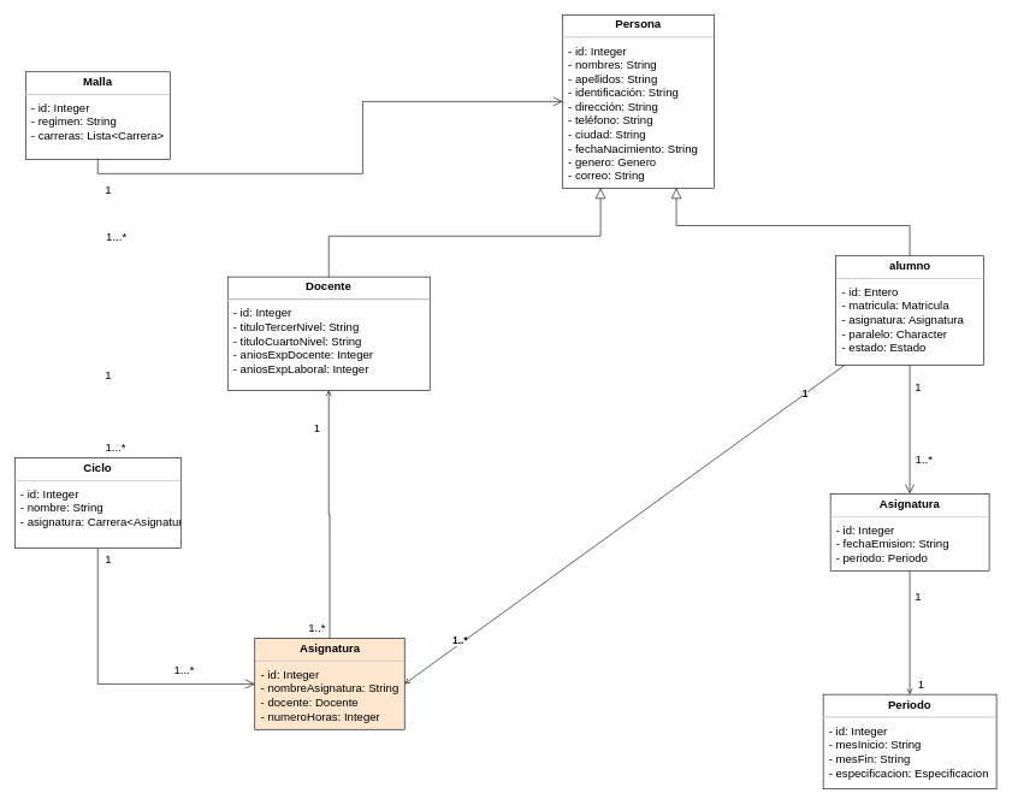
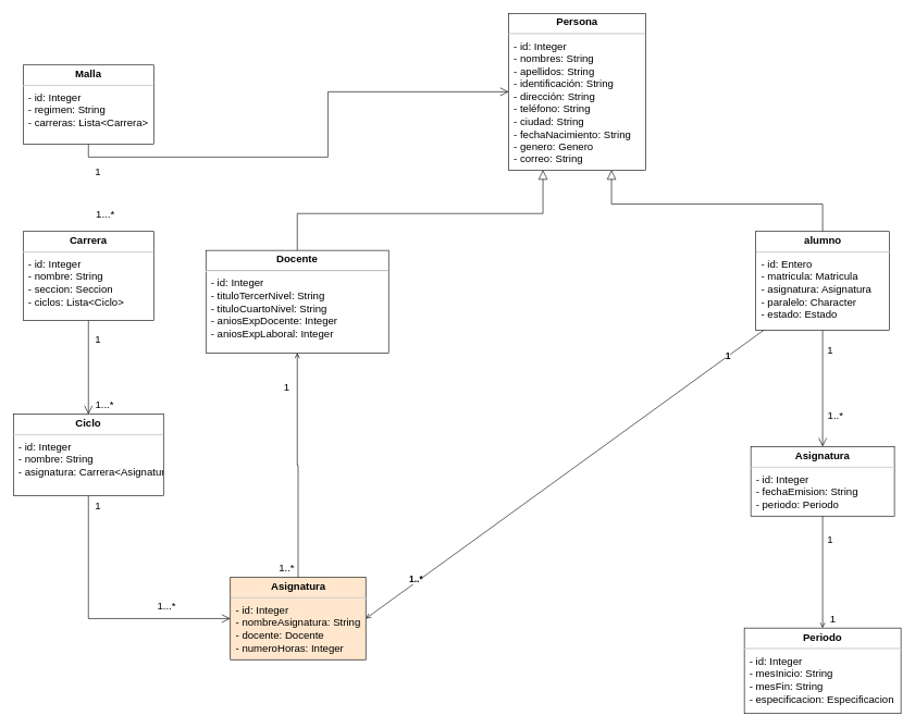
  <mxCell id="0" />
  <mxCell id="1" parent="0" />
  <mxCell id="2" value="&lt;p style=&quot;margin: 4px 0px 0px ; text-align: center ; font-size: 16px&quot;&gt;&lt;b&gt;&lt;font style=&quot;font-size: 16px&quot;&gt;&lt;font style=&quot;vertical-align: inherit;&quot;&gt;&lt;font style=&quot;vertical-align: inherit;&quot;&gt;Persona&lt;/font&gt;&lt;/font&gt;&lt;/font&gt;&lt;/b&gt;&lt;/p&gt;&lt;hr style=&quot;font-size: 16px&quot;&gt;&lt;p style=&quot;margin: 0px 0px 0px 8px ; font-size: 16px&quot;&gt;&lt;font style=&quot;vertical-align: inherit;&quot;&gt;&lt;font style=&quot;vertical-align: inherit;&quot;&gt;- id: Integer&lt;/font&gt;&lt;/font&gt;&lt;/p&gt;&lt;p style=&quot;margin: 0px 0px 0px 8px ; font-size: 16px&quot;&gt;&lt;font style=&quot;vertical-align: inherit;&quot;&gt;&lt;font style=&quot;vertical-align: inherit;&quot;&gt;- nombres: String&lt;/font&gt;&lt;/font&gt;&lt;/p&gt;&lt;p style=&quot;margin: 0px 0px 0px 8px ; font-size: 16px&quot;&gt;&lt;font style=&quot;vertical-align: inherit;&quot;&gt;&lt;font style=&quot;vertical-align: inherit;&quot;&gt;- apellidos: String&lt;/font&gt;&lt;/font&gt;&lt;/p&gt;&lt;p style=&quot;margin: 0px 0px 0px 8px ; font-size: 16px&quot;&gt;&lt;font style=&quot;vertical-align: inherit;&quot;&gt;&lt;font style=&quot;vertical-align: inherit;&quot;&gt;- identificación: String&lt;/font&gt;&lt;/font&gt;&lt;/p&gt;&lt;p style=&quot;margin: 0px 0px 0px 8px ; font-size: 16px&quot;&gt;&lt;font style=&quot;vertical-align: inherit;&quot;&gt;&lt;font style=&quot;vertical-align: inherit;&quot;&gt;- dirección: String&lt;/font&gt;&lt;/font&gt;&lt;/p&gt;&lt;p style=&quot;margin: 0px 0px 0px 8px ; font-size: 16px&quot;&gt;&lt;font style=&quot;vertical-align: inherit;&quot;&gt;&lt;font style=&quot;vertical-align: inherit;&quot;&gt;- teléfono: String&lt;/font&gt;&lt;/font&gt;&lt;/p&gt;&lt;p style=&quot;margin: 0px 0px 0px 8px ; font-size: 16px&quot;&gt;&lt;font style=&quot;vertical-align: inherit;&quot;&gt;&lt;font style=&quot;vertical-align: inherit;&quot;&gt;- ciudad: String&lt;/font&gt;&lt;/font&gt;&lt;/p&gt;&lt;p style=&quot;margin: 0px 0px 0px 8px ; font-size: 16px&quot;&gt;&lt;font style=&quot;vertical-align: inherit;&quot;&gt;&lt;font style=&quot;vertical-align: inherit;&quot;&gt;- fechaNacimiento: String&lt;/font&gt;&lt;/font&gt;&lt;br&gt;&lt;/p&gt;&lt;p style=&quot;margin: 0px 0px 0px 8px ; font-size: 16px&quot;&gt;&lt;font style=&quot;vertical-align: inherit;&quot;&gt;&lt;font style=&quot;vertical-align: inherit;&quot;&gt;- genero: Genero&lt;/font&gt;&lt;/font&gt;&lt;/p&gt;&lt;p style=&quot;margin: 0px 0px 0px 8px ; font-size: 16px&quot;&gt;&lt;font style=&quot;vertical-align: inherit;&quot;&gt;&lt;font style=&quot;vertical-align: inherit;&quot;&gt;- correo: String&lt;/font&gt;&lt;/font&gt;&lt;/p&gt;" style="verticalAlign=top;align=left;overflow=fill;fontSize=12;fontFamily=Helvetica;html=1;" parent="1" vertex="1"><mxGeometry x="779" y="20" width="210" height="240" as="geometry" /></mxCell>
  <mxCell id="3" value="&lt;p style=&quot;margin: 4px 0px 0px ; text-align: center ; font-size: 16px&quot;&gt;&lt;b&gt;Asignatura&lt;/b&gt;&lt;/p&gt;&lt;hr style=&quot;font-size: 16px&quot;&gt;&lt;p style=&quot;margin: 0px 0px 0px 8px ; font-size: 16px&quot;&gt;- id: Integer&lt;/p&gt;&lt;p style=&quot;margin: 0px 0px 0px 8px ; font-size: 16px&quot;&gt;&lt;span&gt;- nombreAsignatura: String&lt;/span&gt;&lt;/p&gt;&lt;p style=&quot;margin: 0px 0px 0px 8px ; font-size: 16px&quot;&gt;- docente: Docente&lt;/p&gt;&lt;p style=&quot;margin: 0px 0px 0px 8px ; font-size: 16px&quot;&gt;- numeroHoras: Integer&lt;/p&gt;" style="verticalAlign=top;align=left;overflow=fill;fontSize=12;fontFamily=Helvetica;html=1;fillColor=#ffe6cc;" parent="1" vertex="1"><mxGeometry x="352.5" y="884" width="207.5" height="126" as="geometry" /></mxCell>
  <mxCell id="4" style="edgeStyle=orthogonalEdgeStyle;rounded=0;orthogonalLoop=1;jettySize=auto;html=1;exitX=0.5;exitY=1;exitDx=0;exitDy=0;endArrow=open;endFill=0;endSize=11;" parent="1" source="5" target="2" edge="1"><mxGeometry relative="1" as="geometry" /></mxCell>
  <mxCell id="5" value="&lt;p style=&quot;margin: 4px 0px 0px ; text-align: center ; font-size: 16px&quot;&gt;&lt;b&gt;&lt;font style=&quot;font-size: 16px&quot;&gt;Malla&lt;/font&gt;&lt;/b&gt;&lt;/p&gt;&lt;hr style=&quot;font-size: 16px&quot;&gt;&lt;p style=&quot;margin: 0px 0px 0px 8px ; font-size: 16px&quot;&gt;- id: Integer&lt;/p&gt;&lt;p style=&quot;margin: 0px 0px 0px 8px ; font-size: 16px&quot;&gt;- regimen: String&lt;/p&gt;&lt;p style=&quot;margin: 0px 0px 0px 8px ; font-size: 16px&quot;&gt;- carreras: Lista&amp;lt;Carrera&amp;gt;&lt;/p&gt;" style="verticalAlign=top;align=left;overflow=fill;fontSize=12;fontFamily=Helvetica;html=1;" parent="1" vertex="1"><mxGeometry x="35" y="99" width="200" height="121" as="geometry" /></mxCell>
+ <mxCell id="6" style="edgeStyle=orthogonalEdgeStyle;rounded=0;orthogonalLoop=1;jettySize=auto;html=1;exitX=0.5;exitY=1;exitDx=0;exitDy=0;endArrow=open;endFill=0;endSize=11;" parent="1" source="7" target="9" edge="1"><mxGeometry relative="1" as="geometry" /></mxCell>
+ <mxCell id="7" value="&lt;p style=&quot;margin: 4px 0px 0px ; text-align: center ; font-size: 16px&quot;&gt;&lt;b&gt;Carrera&lt;/b&gt;&lt;/p&gt;&lt;hr style=&quot;font-size: 16px&quot;&gt;&lt;p style=&quot;margin: 0px 0px 0px 8px ; font-size: 16px&quot;&gt;- id: Integer&lt;/p&gt;&lt;p style=&quot;margin: 0px 0px 0px 8px ; font-size: 16px&quot;&gt;- nombre: String&lt;/p&gt;&lt;p style=&quot;margin: 0px 0px 0px 8px ; font-size: 16px&quot;&gt;- seccion: Seccion&lt;/p&gt;&lt;p style=&quot;margin: 0px 0px 0px 8px ; font-size: 16px&quot;&gt;- ciclos: Lista&amp;lt;Ciclo&amp;gt;&lt;/p&gt;" style="verticalAlign=top;align=left;overflow=fill;fontSize=12;fontFamily=Helvetica;html=1;" parent="1" vertex="1"><mxGeometry x="35" y="354" width="200" height="136" as="geometry" /></mxCell>
  <mxCell id="8" style="edgeStyle=orthogonalEdgeStyle;rounded=0;orthogonalLoop=1;jettySize=auto;html=1;exitX=0.5;exitY=1;exitDx=0;exitDy=0;entryX=0;entryY=0.5;entryDx=0;entryDy=0;endArrow=open;endFill=0;endSize=11;" parent="1" source="9" target="3" edge="1"><mxGeometry relative="1" as="geometry" /></mxCell>
  <mxCell id="9" value="&lt;p style=&quot;margin: 4px 0px 0px ; text-align: center ; font-size: 16px&quot;&gt;&lt;b&gt;Ciclo&lt;/b&gt;&lt;/p&gt;&lt;hr style=&quot;font-size: 16px&quot;&gt;&lt;p style=&quot;margin: 0px 0px 0px 8px ; font-size: 16px&quot;&gt;- id: Integer&lt;/p&gt;&lt;p style=&quot;margin: 0px 0px 0px 8px ; font-size: 16px&quot;&gt;- nombre: String&lt;/p&gt;&lt;p style=&quot;margin: 0px 0px 0px 8px ; font-size: 16px&quot;&gt;- asignatura: Carrera&amp;lt;Asignatura&amp;gt;&lt;/p&gt;" style="verticalAlign=top;align=left;overflow=fill;fontSize=12;fontFamily=Helvetica;html=1;" parent="1" vertex="1"><mxGeometry x="20" y="634" width="230" height="125" as="geometry" /></mxCell>
  <mxCell id="10" style="edgeStyle=orthogonalEdgeStyle;rounded=0;orthogonalLoop=1;jettySize=auto;html=1;exitX=0.5;exitY=0;exitDx=0;exitDy=0;entryX=0.75;entryY=1;entryDx=0;entryDy=0;endArrow=block;endFill=0;endSize=12;" parent="1" source="15" target="2" edge="1"><mxGeometry relative="1" as="geometry" /></mxCell>
  <mxCell id="11" style="edgeStyle=orthogonalEdgeStyle;rounded=0;orthogonalLoop=1;jettySize=auto;html=1;exitX=0.5;exitY=1;exitDx=0;exitDy=0;entryX=0.5;entryY=0;entryDx=0;entryDy=0;endArrow=open;endFill=0;endSize=11;" parent="1" source="15" target="20" edge="1"><mxGeometry relative="1" as="geometry" /></mxCell>
  <mxCell id="12" style="rounded=0;orthogonalLoop=1;jettySize=auto;html=1;entryX=1;entryY=0.5;entryDx=0;entryDy=0;endArrow=open;endFill=0;exitX=0.061;exitY=1;exitDx=0;exitDy=0;exitPerimeter=0;" parent="1" source="15" target="3" edge="1"><mxGeometry relative="1" as="geometry" /></mxCell>
  <mxCell id="13" value="1" style="edgeLabel;html=1;align=center;verticalAlign=middle;resizable=0;points=[];fontSize=14;fontStyle=1" parent="12" vertex="1" connectable="0"><mxGeometry x="-0.819" y="-1" relative="1" as="geometry"><mxPoint as="offset" /></mxGeometry></mxCell>
  <mxCell id="14" value="1..*" style="edgeLabel;html=1;align=center;verticalAlign=middle;resizable=0;points=[];fontSize=14;fontStyle=1" parent="12" vertex="1" connectable="0"><mxGeometry x="0.732" y="-2" relative="1" as="geometry"><mxPoint x="-4" as="offset" /></mxGeometry></mxCell>
  <mxCell id="15" value="&lt;p style=&quot;margin: 4px 0px 0px ; text-align: center ; font-size: 16px&quot;&gt;&lt;b&gt;&lt;font style=&quot;font-size: 16px&quot;&gt;&lt;font style=&quot;vertical-align: inherit;&quot;&gt;&lt;font style=&quot;vertical-align: inherit;&quot;&gt;alumno&lt;/font&gt;&lt;/font&gt;&lt;/font&gt;&lt;/b&gt;&lt;/p&gt;&lt;hr style=&quot;font-size: 16px&quot;&gt;&lt;p style=&quot;margin: 0px 0px 0px 8px ; font-size: 16px&quot;&gt;&lt;font style=&quot;vertical-align: inherit;&quot;&gt;&lt;font style=&quot;vertical-align: inherit;&quot;&gt;- id: Entero&lt;/font&gt;&lt;/font&gt;&lt;/p&gt;&lt;p style=&quot;margin: 0px 0px 0px 8px ; font-size: 16px&quot;&gt;&lt;font style=&quot;vertical-align: inherit;&quot;&gt;&lt;font style=&quot;vertical-align: inherit;&quot;&gt;- matricula: Matricula&lt;/font&gt;&lt;/font&gt;&lt;/p&gt;&lt;p style=&quot;margin: 0px 0px 0px 8px ; font-size: 16px&quot;&gt;&lt;font style=&quot;vertical-align: inherit;&quot;&gt;&lt;font style=&quot;vertical-align: inherit;&quot;&gt;- asignatura: Asignatura&lt;/font&gt;&lt;/font&gt;&lt;/p&gt;&lt;p style=&quot;margin: 0px 0px 0px 8px ; font-size: 16px&quot;&gt;&lt;font style=&quot;vertical-align: inherit;&quot;&gt;&lt;font style=&quot;vertical-align: inherit;&quot;&gt;- paralelo: Character&amp;nbsp;&lt;br&gt;&lt;/font&gt;&lt;/font&gt;&lt;/p&gt;&lt;p style=&quot;margin: 0px 0px 0px 8px ; font-size: 16px&quot;&gt;&lt;font style=&quot;vertical-align: inherit;&quot;&gt;&lt;font style=&quot;vertical-align: inherit;&quot;&gt;- estado: Estado&lt;br&gt;&lt;/font&gt;&lt;/font&gt;&lt;/p&gt;" style="verticalAlign=top;align=left;overflow=fill;fontSize=12;fontFamily=Helvetica;html=1;" parent="1" vertex="1"><mxGeometry x="1157.5" y="354" width="205" height="151" as="geometry" /></mxCell>
  <mxCell id="16" style="edgeStyle=orthogonalEdgeStyle;rounded=0;orthogonalLoop=1;jettySize=auto;html=1;exitX=0.5;exitY=0;exitDx=0;exitDy=0;entryX=0.25;entryY=1;entryDx=0;entryDy=0;endArrow=block;endFill=0;endSize=12;" parent="1" source="18" target="2" edge="1"><mxGeometry relative="1" as="geometry" /></mxCell>
  <mxCell id="17" style="edgeStyle=orthogonalEdgeStyle;rounded=0;orthogonalLoop=1;jettySize=auto;html=1;exitX=0.5;exitY=1;exitDx=0;exitDy=0;entryX=0.5;entryY=0;entryDx=0;entryDy=0;endArrow=none;endFill=0;startArrow=open;startFill=0;" parent="1" source="18" target="3" edge="1"><mxGeometry relative="1" as="geometry" /></mxCell>
  <mxCell id="18" value="&lt;p style=&quot;margin: 4px 0px 0px ; text-align: center ; font-size: 16px&quot;&gt;&lt;b&gt;Docente&lt;/b&gt;&lt;/p&gt;&lt;hr style=&quot;font-size: 16px&quot;&gt;&lt;p style=&quot;margin: 0px 0px 0px 8px ; font-size: 16px&quot;&gt;- id: Integer&lt;/p&gt;&lt;p style=&quot;margin: 0px 0px 0px 8px ; font-size: 16px&quot;&gt;- tituloTercerNivel: String&lt;/p&gt;&lt;p style=&quot;margin: 0px 0px 0px 8px ; font-size: 16px&quot;&gt;- tituloCuartoNivel: String&lt;/p&gt;&lt;p style=&quot;margin: 0px 0px 0px 8px ; font-size: 16px&quot;&gt;- aniosExpDocente: Integer&lt;/p&gt;&lt;p style=&quot;margin: 0px 0px 0px 8px ; font-size: 16px&quot;&gt;- aniosExpLaboral: Integer&lt;/p&gt;" style="verticalAlign=top;align=left;overflow=fill;fontSize=12;fontFamily=Helvetica;html=1;" parent="1" vertex="1"><mxGeometry x="315" y="383" width="280" height="157" as="geometry" /></mxCell>
  <mxCell id="19" style="edgeStyle=orthogonalEdgeStyle;rounded=0;orthogonalLoop=1;jettySize=auto;html=1;exitX=0.5;exitY=1;exitDx=0;exitDy=0;entryX=0.5;entryY=0;entryDx=0;entryDy=0;endArrow=open;endFill=0;startArrow=none;startFill=0;startSize=11;" parent="1" source="20" target="25" edge="1"><mxGeometry relative="1" as="geometry" /></mxCell>
  <mxCell id="20" value="&lt;p style=&quot;margin: 4px 0px 0px ; text-align: center ; font-size: 16px&quot;&gt;&lt;b&gt;&lt;font style=&quot;font-size: 16px&quot;&gt;Asignatura&lt;/font&gt;&lt;/b&gt;&lt;/p&gt;&lt;hr style=&quot;font-size: 16px&quot;&gt;&lt;p style=&quot;margin: 0px 0px 0px 8px ; font-size: 16px&quot;&gt;- id: Integer&lt;/p&gt;&lt;p style=&quot;margin: 0px 0px 0px 8px ; font-size: 16px&quot;&gt;- fechaEmision: String&lt;/p&gt;&lt;p style=&quot;margin: 0px 0px 0px 8px ; font-size: 16px&quot;&gt;- periodo: Periodo&lt;/p&gt;" style="verticalAlign=top;align=left;overflow=fill;fontSize=12;fontFamily=Helvetica;html=1;" parent="1" vertex="1"><mxGeometry x="1150" y="683.5" width="220" height="106.5" as="geometry" /></mxCell>
  <mxCell id="21" value="&lt;font style=&quot;font-size: 16px&quot;&gt;1&lt;/font&gt;" style="text;html=1;strokeColor=none;fillColor=none;align=center;verticalAlign=middle;whiteSpace=wrap;rounded=0;" parent="1" vertex="1"><mxGeometry x="120" y="504" width="60" height="30" as="geometry" /></mxCell>
  <mxCell id="22" value="&lt;font style=&quot;font-size: 16px&quot;&gt;1...*&lt;/font&gt;" style="text;html=1;strokeColor=none;fillColor=none;align=center;verticalAlign=middle;whiteSpace=wrap;rounded=0;" parent="1" vertex="1"><mxGeometry x="130" y="604" width="60" height="30" as="geometry" /></mxCell>
  <mxCell id="23" value="&lt;font style=&quot;font-size: 16px&quot;&gt;1&lt;/font&gt;" style="text;html=1;strokeColor=none;fillColor=none;align=center;verticalAlign=middle;whiteSpace=wrap;rounded=0;" parent="1" vertex="1"><mxGeometry x="120" y="759" width="60" height="30" as="geometry" /></mxCell>
  <mxCell id="24" value="&lt;font style=&quot;font-size: 16px&quot;&gt;1...*&lt;/font&gt;" style="text;html=1;strokeColor=none;fillColor=none;align=center;verticalAlign=middle;whiteSpace=wrap;rounded=0;" parent="1" vertex="1"><mxGeometry x="225" y="911.5" width="60" height="30" as="geometry" /></mxCell>
  <mxCell id="25" value="&lt;p style=&quot;margin: 4px 0px 0px ; text-align: center ; font-size: 16px&quot;&gt;&lt;b&gt;&lt;font style=&quot;font-size: 16px&quot;&gt;Periodo&lt;/font&gt;&lt;/b&gt;&lt;/p&gt;&lt;hr style=&quot;font-size: 16px&quot;&gt;&lt;p style=&quot;margin: 0px 0px 0px 8px ; font-size: 16px&quot;&gt;- id: Integer&lt;/p&gt;&lt;p style=&quot;margin: 0px 0px 0px 8px ; font-size: 16px&quot;&gt;- mesInicio: String&lt;br&gt;&lt;/p&gt;&lt;p style=&quot;margin: 0px 0px 0px 8px ; font-size: 16px&quot;&gt;- mesFin: String&lt;/p&gt;&lt;p style=&quot;margin: 0px 0px 0px 8px ; font-size: 16px&quot;&gt;- especificacion: Especificacion&lt;/p&gt;" style="verticalAlign=top;align=left;overflow=fill;fontSize=12;fontFamily=Helvetica;html=1;" parent="1" vertex="1"><mxGeometry x="1140" y="961.5" width="240" height="131" as="geometry" /></mxCell>
  <mxCell id="26" value="&lt;font style=&quot;font-size: 16px&quot;&gt;1&lt;/font&gt;" style="text;html=1;strokeColor=none;fillColor=none;align=center;verticalAlign=middle;whiteSpace=wrap;rounded=0;" parent="1" vertex="1"><mxGeometry x="409" y="578" width="60" height="30" as="geometry" /></mxCell>
  <mxCell id="27" value="&lt;font style=&quot;font-size: 16px&quot;&gt;1..*&lt;/font&gt;" style="text;html=1;strokeColor=none;fillColor=none;align=center;verticalAlign=middle;whiteSpace=wrap;rounded=0;" parent="1" vertex="1"><mxGeometry x="409" y="854" width="60" height="30" as="geometry" /></mxCell>
  <mxCell id="28" value="&lt;font style=&quot;font-size: 16px&quot;&gt;1&lt;/font&gt;" style="text;html=1;strokeColor=none;fillColor=none;align=center;verticalAlign=middle;whiteSpace=wrap;rounded=0;" parent="1" vertex="1"><mxGeometry x="1242" y="520" width="60" height="30" as="geometry" /></mxCell>
  <mxCell id="29" value="&lt;font style=&quot;font-size: 16px&quot;&gt;1..*&lt;/font&gt;" style="text;html=1;strokeColor=none;fillColor=none;align=center;verticalAlign=middle;whiteSpace=wrap;rounded=0;" parent="1" vertex="1"><mxGeometry x="1250" y="620" width="60" height="30" as="geometry" /></mxCell>
  <mxCell id="30" value="&lt;font style=&quot;font-size: 16px&quot;&gt;1&lt;/font&gt;" style="text;html=1;strokeColor=none;fillColor=none;align=center;verticalAlign=middle;whiteSpace=wrap;rounded=0;" parent="1" vertex="1"><mxGeometry x="1246" y="931.5" width="60" height="30" as="geometry" /></mxCell>
  <mxCell id="31" value="&lt;font style=&quot;font-size: 16px&quot;&gt;1&lt;/font&gt;" style="text;html=1;strokeColor=none;fillColor=none;align=center;verticalAlign=middle;whiteSpace=wrap;rounded=0;" parent="1" vertex="1"><mxGeometry x="1242" y="810" width="60" height="30" as="geometry" /></mxCell>
  <mxCell id="32" value="&lt;font style=&quot;font-size: 16px&quot;&gt;1&lt;/font&gt;" style="text;html=1;strokeColor=none;fillColor=none;align=center;verticalAlign=middle;whiteSpace=wrap;rounded=0;" parent="1" vertex="1"><mxGeometry x="120" y="248" width="60" height="30" as="geometry" /></mxCell>
  <mxCell id="33" value="&lt;font style=&quot;font-size: 16px&quot;&gt;1...*&lt;/font&gt;" style="text;html=1;strokeColor=none;fillColor=none;align=center;verticalAlign=middle;whiteSpace=wrap;rounded=0;" parent="1" vertex="1"><mxGeometry x="131" y="313" width="60" height="30" as="geometry" /></mxCell>
